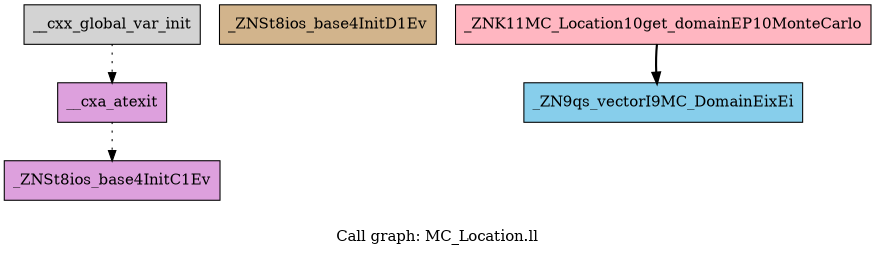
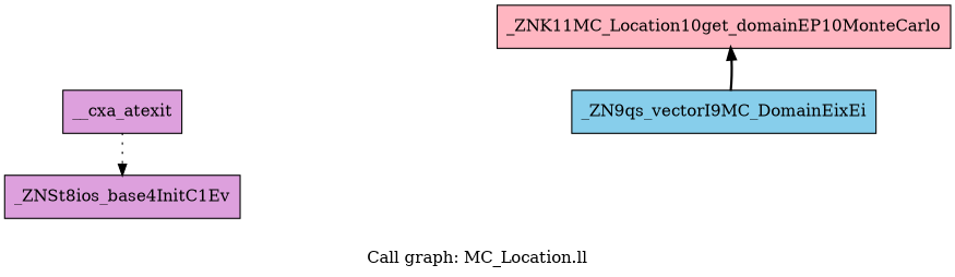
  digraph {
    label="Call graph: MC_Location.ll"
    node [fillcolor=plum shape=record style=filled]
    edge [style=dotted]
-   n1 [fillcolor=lightgrey label="{__cxx_global_var_init}"]
    n2 [label="{__cxa_atexit}"]
    n3 [label="{_ZNSt8ios_base4InitC1Ev}"]
-   n4 [fillcolor=tan label="{_ZNSt8ios_base4InitD1Ev}"]
    n5 [fillcolor=lightpink label="{_ZNK11MC_Location10get_domainEP10MonteCarlo}"]
    n6 [fillcolor=skyblue label="{_ZN9qs_vectorI9MC_DomainEixEi}"]
-   n1 -> n2
    n2 -> n3
-   n5 -> n6 [style=bold]
+   n6 -> n5 [style=bold]
  }
